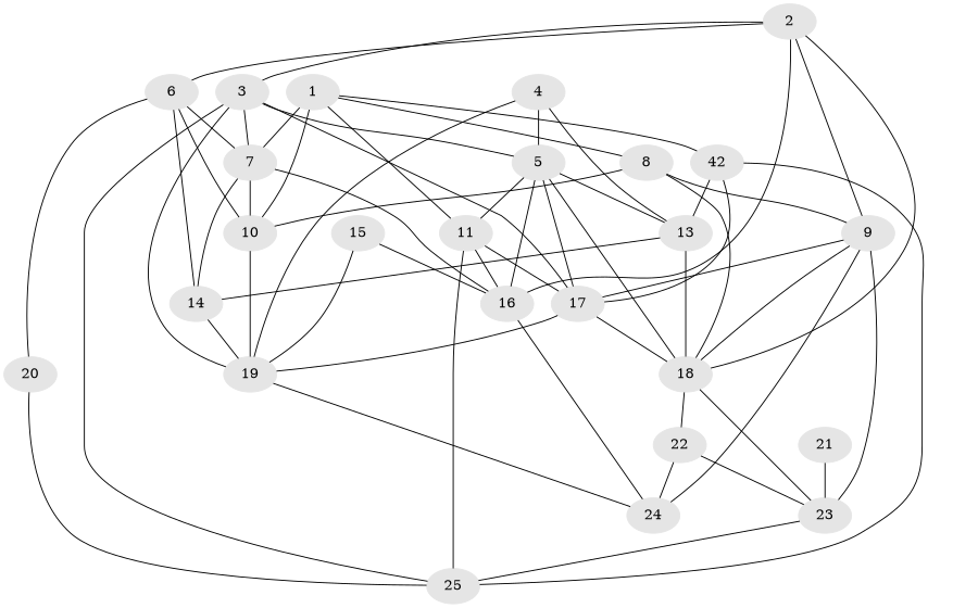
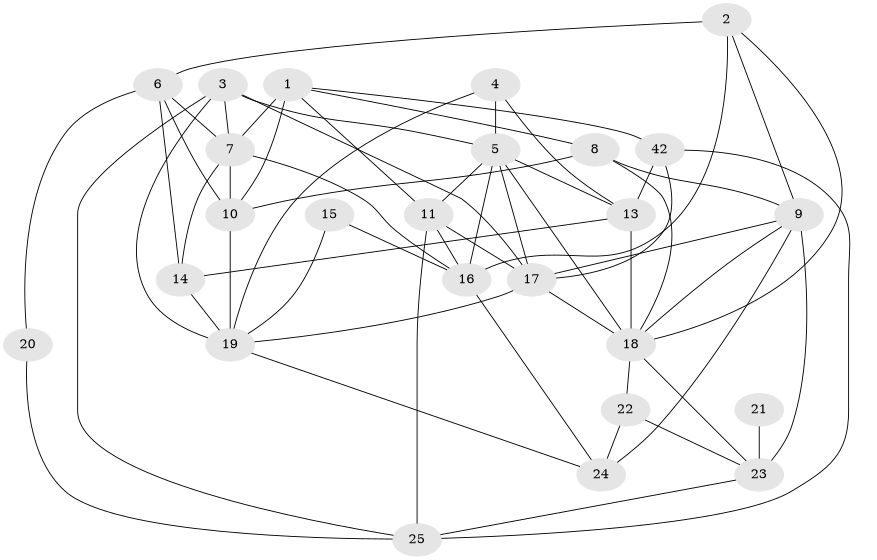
  graph {
    fontname="DejaVu Serif"
    node [color=gray90 fontname="DejaVu Serif" style=filled]
    edge [fontname="DejaVu Serif" weight=1.0]
    1
    7
    8
    10
    11
    n6 [label=42]
    16
    14
    9
    18
    19
    17
    25
    13
    2
    3
    6
    5
    20
    23
    24
    22
    4
    15
    21
    1 -- 7 [weight=2.0]
    1 -- 8
    1 -- 10 [weight=2.0]
    1 -- 11
    1 -- n6
    7 -- 10 [weight=2.0]
    7 -- 16
    7 -- 14
    8 -- 10
    8 -- 9
    8 -- 18
    10 -- 19
    11 -- 16
    11 -- 17
    11 -- 25
    n6 -- 17
    n6 -- 25
    n6 -- 13
    16 -- 24
    14 -- 19
    9 -- 18
    9 -- 17
    9 -- 23 [weight=4.0]
    9 -- 24
    18 -- 23
    18 -- 22
    19 -- 24
    17 -- 18
    17 -- 19
    13 -- 14
    13 -- 18
    2 -- 16
    2 -- 9 [weight=2.0]
    2 -- 18
-   2 -- 3
    2 -- 6
    3 -- 7
    3 -- 19 [weight=3.0]
    3 -- 17
    3 -- 25
    3 -- 5
    6 -- 7
    6 -- 10
    6 -- 14
    6 -- 20
    5 -- 11 [weight=2.0]
    5 -- 16
    5 -- 18 [weight=2.0]
    5 -- 17
    5 -- 13
    20 -- 25
    23 -- 25
    22 -- 23
    22 -- 24
    4 -- 19
    4 -- 13
    4 -- 5 [weight=2.0]
    15 -- 16
    15 -- 19
    21 -- 23 [weight=2.0]
  }
